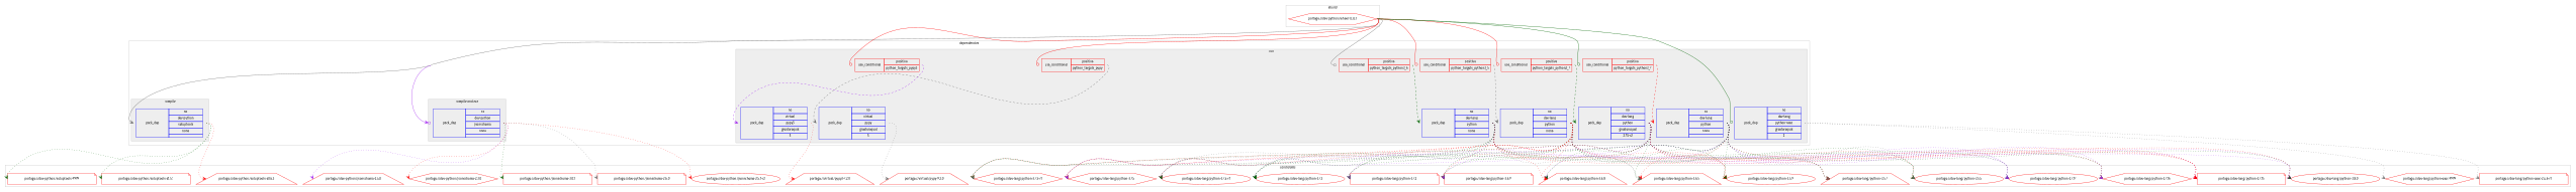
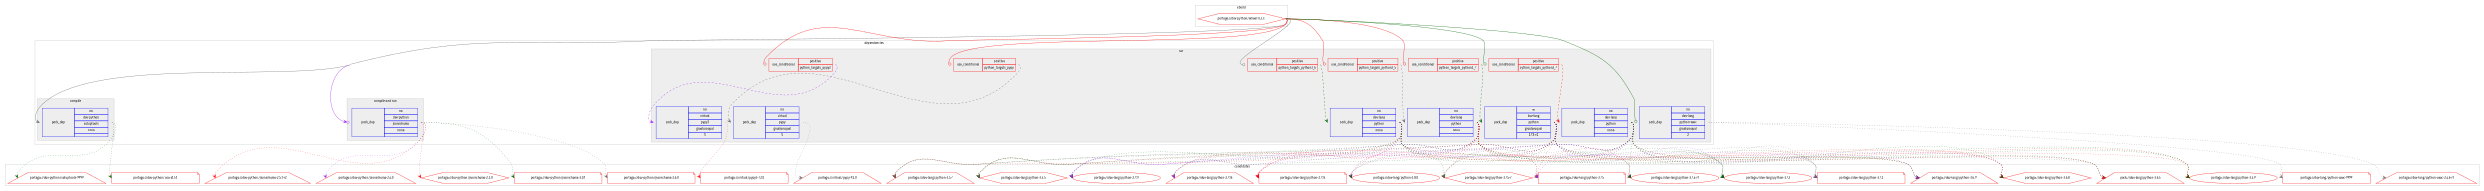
  digraph {
    compound=true
    concentrate=true
    fontname="Fira Sans"
    fontsize=10
    newrank=true
    rankdir=TB
    ranksep=1.5
    node [color=red fontname="Fira Sans" fontsize=10 shape=none]
    edge [arrowhead=vee color=red fontname="Fira Sans" headport=w style=dotted tailport=e weight=100]
    n1 [label="portage://dev-python/wheel-0.33.1" shape=hexagon width=4]
    n2 [color=blue label=<<TABLE BORDER="0" CELLBORDER="1" CELLSPACING="0" CELLPADDING="4" WIDTH="220"><TR><TD ROWSPAN="6" CELLPADDING="30">pack_dep</TD></TR><TR><TD WIDTH="110">no</TD></TR><TR><TD>dev-python</TD></TR><TR><TD>setuptools</TD></TR><TR><TD>none</TD></TR><TR><TD></TD></TR></TABLE>>]
    n3 [color=blue label=<<TABLE BORDER="0" CELLBORDER="1" CELLSPACING="0" CELLPADDING="4" WIDTH="220"><TR><TD ROWSPAN="6" CELLPADDING="30">pack_dep</TD></TR><TR><TD WIDTH="110">no</TD></TR><TR><TD>dev-python</TD></TR><TR><TD>jsonschema</TD></TR><TR><TD>none</TD></TR><TR><TD></TD></TR></TABLE>>]
    n4 [color=blue label=<<TABLE BORDER="0" CELLBORDER="1" CELLSPACING="0" CELLPADDING="4" WIDTH="220"><TR><TD ROWSPAN="6" CELLPADDING="30">pack_dep</TD></TR><TR><TD WIDTH="110">no</TD></TR><TR><TD>dev-lang</TD></TR><TR><TD>python</TD></TR><TR><TD>greaterequal</TD></TR><TR><TD>2.7.5-r2</TD></TR></TABLE>>]
    n5 [label=<<TABLE BORDER="0" CELLBORDER="1" CELLSPACING="0" CELLPADDING="4"><TR><TD ROWSPAN="3" CELLPADDING="10">use_conditional</TD></TR><TR><TD>positive</TD></TR><TR><TD>python_targets_python2_7</TD></TR></TABLE>>]
    n6 [color=blue label=<<TABLE BORDER="0" CELLBORDER="1" CELLSPACING="0" CELLPADDING="4" WIDTH="220"><TR><TD ROWSPAN="6" CELLPADDING="30">pack_dep</TD></TR><TR><TD WIDTH="110">no</TD></TR><TR><TD>virtual</TD></TR><TR><TD>pypy</TD></TR><TR><TD>greaterequal</TD></TR><TR><TD>5</TD></TR></TABLE>>]
    n7 [label=<<TABLE BORDER="0" CELLBORDER="1" CELLSPACING="0" CELLPADDING="4"><TR><TD ROWSPAN="3" CELLPADDING="10">use_conditional</TD></TR><TR><TD>positive</TD></TR><TR><TD>python_targets_pypy</TD></TR></TABLE>>]
    n8 [color=blue label=<<TABLE BORDER="0" CELLBORDER="1" CELLSPACING="0" CELLPADDING="4" WIDTH="220"><TR><TD ROWSPAN="6" CELLPADDING="30">pack_dep</TD></TR><TR><TD WIDTH="110">no</TD></TR><TR><TD>virtual</TD></TR><TR><TD>pypy3</TD></TR><TR><TD>greaterequal</TD></TR><TR><TD>5</TD></TR></TABLE>>]
    n9 [label=<<TABLE BORDER="0" CELLBORDER="1" CELLSPACING="0" CELLPADDING="4"><TR><TD ROWSPAN="3" CELLPADDING="10">use_conditional</TD></TR><TR><TD>positive</TD></TR><TR><TD>python_targets_pypy3</TD></TR></TABLE>>]
    n10 [color=blue label=<<TABLE BORDER="0" CELLBORDER="1" CELLSPACING="0" CELLPADDING="4" WIDTH="220"><TR><TD ROWSPAN="6" CELLPADDING="30">pack_dep</TD></TR><TR><TD WIDTH="110">no</TD></TR><TR><TD>dev-lang</TD></TR><TR><TD>python</TD></TR><TR><TD>none</TD></TR><TR><TD></TD></TR></TABLE>>]
    n11 [label=<<TABLE BORDER="0" CELLBORDER="1" CELLSPACING="0" CELLPADDING="4"><TR><TD ROWSPAN="3" CELLPADDING="10">use_conditional</TD></TR><TR><TD>positive</TD></TR><TR><TD>python_targets_python3_5</TD></TR></TABLE>>]
    n12 [color=blue label=<<TABLE BORDER="0" CELLBORDER="1" CELLSPACING="0" CELLPADDING="4" WIDTH="220"><TR><TD ROWSPAN="6" CELLPADDING="30">pack_dep</TD></TR><TR><TD WIDTH="110">no</TD></TR><TR><TD>dev-lang</TD></TR><TR><TD>python</TD></TR><TR><TD>none</TD></TR><TR><TD></TD></TR></TABLE>>]
    n13 [label=<<TABLE BORDER="0" CELLBORDER="1" CELLSPACING="0" CELLPADDING="4"><TR><TD ROWSPAN="3" CELLPADDING="10">use_conditional</TD></TR><TR><TD>positive</TD></TR><TR><TD>python_targets_python3_6</TD></TR></TABLE>>]
    n14 [color=blue label=<<TABLE BORDER="0" CELLBORDER="1" CELLSPACING="0" CELLPADDING="4" WIDTH="220"><TR><TD ROWSPAN="6" CELLPADDING="30">pack_dep</TD></TR><TR><TD WIDTH="110">no</TD></TR><TR><TD>dev-lang</TD></TR><TR><TD>python</TD></TR><TR><TD>none</TD></TR><TR><TD></TD></TR></TABLE>>]
    n15 [label=<<TABLE BORDER="0" CELLBORDER="1" CELLSPACING="0" CELLPADDING="4"><TR><TD ROWSPAN="3" CELLPADDING="10">use_conditional</TD></TR><TR><TD>positive</TD></TR><TR><TD>python_targets_python3_7</TD></TR></TABLE>>]
    n16 [color=blue label=<<TABLE BORDER="0" CELLBORDER="1" CELLSPACING="0" CELLPADDING="4" WIDTH="220"><TR><TD ROWSPAN="6" CELLPADDING="30">pack_dep</TD></TR><TR><TD WIDTH="110">no</TD></TR><TR><TD>dev-lang</TD></TR><TR><TD>python-exec</TD></TR><TR><TD>greaterequal</TD></TR><TR><TD>2</TD></TR></TABLE>>]
-   n17 [label="portage://dev-python/setuptools-40.6.3" shape=trapezium width=4]
-   n18 [label="portage://dev-python/setuptools-41.5.1" shape=note width=4]
-   n19 [label="portage://dev-python/setuptools-9999" shape=note width=4]
+   n18 [label="portage://dev-python/use-41.5.1" shape=note width=4]
+   n19 [label="portage://dev-python/setuptools-9999" shape=trapezium width=4]
    n20 [label="portage://dev-python/jsonschema-2.3.0" shape=hexagon width=4]
    n21 [label="portage://dev-python/jsonschema-2.4.0" shape=trapezium width=4]
-   n22 [label="portage://dev-python/jsonschema-2.5.1-r2" shape=ellipse width=4]
+   n22 [label="portage://dev-python/jsonschema-2.5.1-r2" shape=trapezium width=4]
    n23 [label="portage://dev-python/jsonschema-2.6.0" shape=note width=4]
    n24 [label="portage://dev-python/jsonschema-3.0.1" shape=note width=4]
    n25 [label="portage://virtual/pypy-9.2.0" shape=trapezium width=4]
-   n26 [label="portage://virtual/pypy3-7.2.0" shape=trapezium width=4]
+   n26 [label="portage://virtual/pypy3-7.2.0" shape=note width=4]
    n27 [label="portage://dev-lang/python-2.7.15" shape=note width=4]
-   n28 [label="portage://dev-lang/python-2.7.16" shape=hexagon width=4]
+   n28 [label="portage://dev-lang/python-2.7.16" shape=trapezium width=4]
    n29 [label="portage://dev-lang/python-2.7.17" shape=ellipse width=4]
-   n30 [label="portage://dev-lang/python-3.5.5" shape=ellipse width=4]
+   n30 [label="portage://dev-lang/python-3.5.5" shape=hexagon width=4]
    n31 [label="portage://dev-lang/python-3.5.7" shape=trapezium width=4]
    n32 [label="portage://dev-lang/python-3.5.9" shape=ellipse width=4]
-   n33 [label="portage://dev-lang/python-3.6.5" shape=trapezium width=4]
-   n34 [label="portage://dev-lang/python-3.6.8" shape=trapezium width=4]
-   n35 [label="portage://dev-lang/python-3.6.9" shape=note width=4]
+   n33 [label="pack://dev-lang/python-3.6.5" shape=trapezium width=4]
+   n34 [label="portage://dev-lang/python-3.6.8" shape=hexagon width=4]
+   n35 [label="portage://dev-lang/python-3.6.9" shape=trapezium width=4]
    n36 [label="portage://dev-lang/python-3.7.2" shape=note width=4]
    n37 [label="portage://dev-lang/python-3.7.3" shape=ellipse width=4]
    n38 [label="portage://dev-lang/python-3.7.4-r1" shape=ellipse width=4]
-   n39 [label="portage://dev-lang/python-3.7.5" shape=hexagon width=4]
+   n39 [label="portage://dev-lang/python-3.7.5" shape=note width=4]
    n40 [label="portage://dev-lang/python-3.7.5-r1" shape=hexagon width=4]
    n41 [label="portage://dev-lang/python-3.8.0" shape=ellipse width=4]
-   n42 [label="portage://dev-lang/python-exec-2.4.6-r1" shape=note width=4]
-   n43 [label="portage://dev-lang/python-exec-9999" shape=hexagon width=4]
+   n42 [label="portage://dev-lang/python-exec-2.4.6-r1" shape=trapezium width=4]
+   n43 [label="portage://dev-lang/python-exec-9999" shape=note width=4]
    subgraph cluster_1 {
      color=gray
      label=<<i>ebuild</i>>
      rank=same
      n1
    }
    subgraph cluster_2 {
      color=gray
      label=<<i>dependencies</i>>
      subgraph cluster_3 {
        color=gray
        fillcolor="#eeeeee"
        label=<<i>compile</i>>
        style=filled
        subgraph sub_4 {
          color=gray
          fillcolor="#eeeeee"
          label=<<i>compile</i>>
          style=filled
          n2
        }
      }
      subgraph cluster_5 {
        color=gray
        fillcolor="#eeeeee"
        label=<<i>compile and run</i>>
        style=filled
        subgraph sub_6 {
          color=gray
          fillcolor="#eeeeee"
          label=<<i>compile and run</i>>
          style=filled
          n3
        }
      }
      subgraph cluster_7 {
        color=gray
        fillcolor="#eeeeee"
        label=<<i>run</i>>
        style=filled
        subgraph sub_8 {
          color=gray
          fillcolor="#eeeeee"
          label=<<i>run</i>>
          style=filled
          n5
          subgraph sub_9 {
            color=gray
            fillcolor="#eeeeee"
            label=<<i>run</i>>
            style=filled
            n4
          }
        }
        subgraph sub_10 {
          color=gray
          fillcolor="#eeeeee"
          label=<<i>run</i>>
          style=filled
          n7
          subgraph sub_11 {
            color=gray
            fillcolor="#eeeeee"
            label=<<i>run</i>>
            style=filled
            n6
          }
        }
        subgraph sub_12 {
          color=gray
          fillcolor="#eeeeee"
          label=<<i>run</i>>
          style=filled
          n9
          subgraph sub_13 {
            color=gray
            fillcolor="#eeeeee"
            label=<<i>run</i>>
            style=filled
            n8
          }
        }
        subgraph sub_14 {
          color=gray
          fillcolor="#eeeeee"
          label=<<i>run</i>>
          style=filled
          n11
          subgraph sub_15 {
            color=gray
            fillcolor="#eeeeee"
            label=<<i>run</i>>
            style=filled
            n10
          }
        }
        subgraph sub_16 {
          color=gray
          fillcolor="#eeeeee"
          label=<<i>run</i>>
          style=filled
          n13
          subgraph sub_17 {
            color=gray
            fillcolor="#eeeeee"
            label=<<i>run</i>>
            style=filled
            n12
          }
        }
        subgraph sub_18 {
          color=gray
          fillcolor="#eeeeee"
          label=<<i>run</i>>
          style=filled
          n15
          subgraph sub_19 {
            color=gray
            fillcolor="#eeeeee"
            label=<<i>run</i>>
            style=filled
            n14
          }
        }
        subgraph sub_20 {
          color=gray
          fillcolor="#eeeeee"
          label=<<i>run</i>>
          style=filled
          n16
        }
      }
    }
    subgraph cluster_21 {
      color=gray
      label=<<i>candidates</i>>
      rank=same
      subgraph sub_22 {
        color=black
        label=<<i>candidates</i>>
        nodesep=1
        rank=same
-       n17
        n18
        n19
      }
      subgraph sub_23 {
        color=black
        label=<<i>candidates</i>>
        nodesep=1
        rank=same
        n20
        n21
        n22
        n23
        n24
      }
      subgraph sub_24 {
        color=black
        label=<<i>candidates</i>>
        nodesep=1
        rank=same
        n25
      }
      subgraph sub_25 {
        color=black
        label=<<i>candidates</i>>
        nodesep=1
        rank=same
        n26
      }
      subgraph sub_26 {
        color=black
        label=<<i>candidates</i>>
        nodesep=1
        rank=same
        n27
        n28
        n29
        n30
        n31
        n32
        n33
        n34
        n35
        n36
        n37
        n38
        n39
        n40
        n41
      }
      subgraph sub_27 {
        color=black
        label=<<i>candidates</i>>
        nodesep=1
        rank=same
        n27
        n28
        n29
        n30
        n31
        n32
        n33
        n34
        n35
        n36
        n37
        n38
        n39
        n40
        n41
      }
      subgraph sub_28 {
        color=black
        label=<<i>candidates</i>>
        nodesep=1
        rank=same
        n27
        n28
        n29
        n30
        n31
        n32
        n33
        n34
        n35
        n36
        n37
        n38
        n39
        n40
        n41
      }
      subgraph sub_29 {
        color=black
        label=<<i>candidates</i>>
        nodesep=1
        rank=same
        n27
        n28
        n29
        n30
        n31
        n32
        n33
        n34
        n35
        n36
        n37
        n38
        n39
        n40
        n41
      }
      subgraph sub_30 {
        color=black
        label=<<i>candidates</i>>
        nodesep=1
        rank=same
        n42
        n43
      }
    }
    n1 -> n2 [color=gray40 style=solid weight=20]
    n1 -> n3 [arrowhead=odotvee color=purple style=solid weight=20]
    n1 -> n5 [arrowhead=odot style=solid weight=20]
    n1 -> n7 [arrowhead=odot style=solid weight=20]
    n1 -> n9 [arrowhead=odot style=solid weight=20]
    n1 -> n11 [arrowhead=odot style=solid weight=20]
    n1 -> n13 [arrowhead=odot color=gray40 style=solid weight=20]
    n1 -> n15 [arrowhead=odot color=darkgreen style=solid weight=20]
    n1 -> n16 [arrowhead=odot color=darkgreen style=solid weight=20]
-   n2 -> n17
    n2 -> n18 [color=darkgreen]
    n2 -> n19 [color=darkgreen]
    n3 -> n20
    n3 -> n21 [color=purple]
    n3 -> n22
    n3 -> n23 [color=gray40]
    n3 -> n24 [color=darkgreen]
    n4 -> n27
    n4 -> n28 [color=darkgreen]
    n4 -> n29 [color=purple]
    n4 -> n30
    n4 -> n31 [color=darkgreen]
    n4 -> n32
    n4 -> n33 [color=darkgreen]
    n4 -> n34 [color=purple]
    n4 -> n35 [color=darkgreen]
    n4 -> n36 [color=darkgreen]
    n4 -> n37 [color=purple]
    n4 -> n38 [color=purple]
    n4 -> n39
    n4 -> n40 [color=darkgreen]
    n4 -> n41 [color=purple]
    n5 -> n4 [color=darkgreen style=dashed weight=20]
    n6 -> n25 [color=gray40]
    n7 -> n6 [color=gray40 style=dashed weight=20]
    n8 -> n26
    n9 -> n8 [color=purple style=dashed weight=20]
    n10 -> n27 [color=purple]
    n10 -> n28
    n10 -> n29 [color=purple]
    n10 -> n30 [color=darkgreen]
    n10 -> n31 [color=gray40]
    n10 -> n32 [color=darkgreen]
    n10 -> n33 [color=gray40]
    n10 -> n34
    n10 -> n35
    n10 -> n36 [color=gray40]
    n10 -> n37 [color=darkgreen]
    n10 -> n38
    n10 -> n39
    n10 -> n40
    n10 -> n41
    n11 -> n10 [color=gray40 style=dashed weight=20]
    n12 -> n27
    n12 -> n28 [color=gray40]
    n12 -> n29 [color=darkgreen]
    n12 -> n30 [color=darkgreen]
    n12 -> n31
    n12 -> n32
    n12 -> n33 [color=gray40]
    n12 -> n34
    n12 -> n35 [color=darkgreen]
    n12 -> n36 [color=purple]
    n12 -> n37 [color=darkgreen]
    n12 -> n38 [color=gray40]
    n12 -> n39 [color=gray40]
    n12 -> n40 [color=darkgreen]
    n12 -> n41 [color=purple]
    n13 -> n12 [color=darkgreen style=dashed weight=20]
    n14 -> n27
    n14 -> n28 [color=purple]
    n14 -> n29 [color=purple]
    n14 -> n30 [color=gray40]
    n14 -> n31 [color=gray40]
    n14 -> n32 [color=darkgreen]
    n14 -> n33
    n14 -> n34 [color=darkgreen]
    n14 -> n35 [color=purple]
    n14 -> n36 [color=gray40]
    n14 -> n37 [color=darkgreen]
    n14 -> n38 [color=darkgreen]
    n14 -> n39 [color=purple]
    n14 -> n40 [color=gray40]
    n14 -> n41 [color=darkgreen]
    n15 -> n14 [style=dashed weight=20]
    n16 -> n42 [color=gray40]
    n16 -> n43 [color=gray40]
  }
